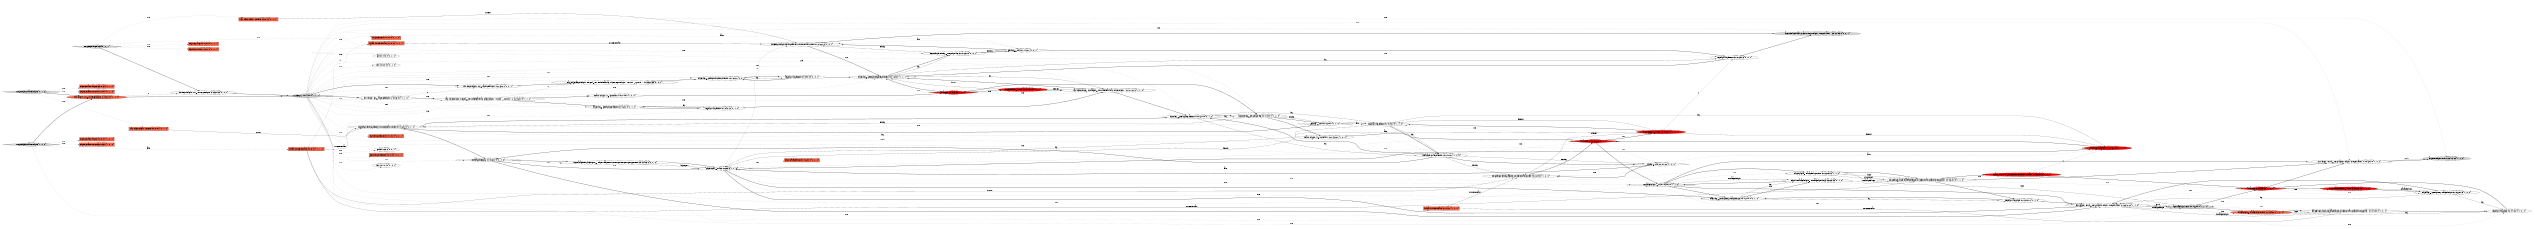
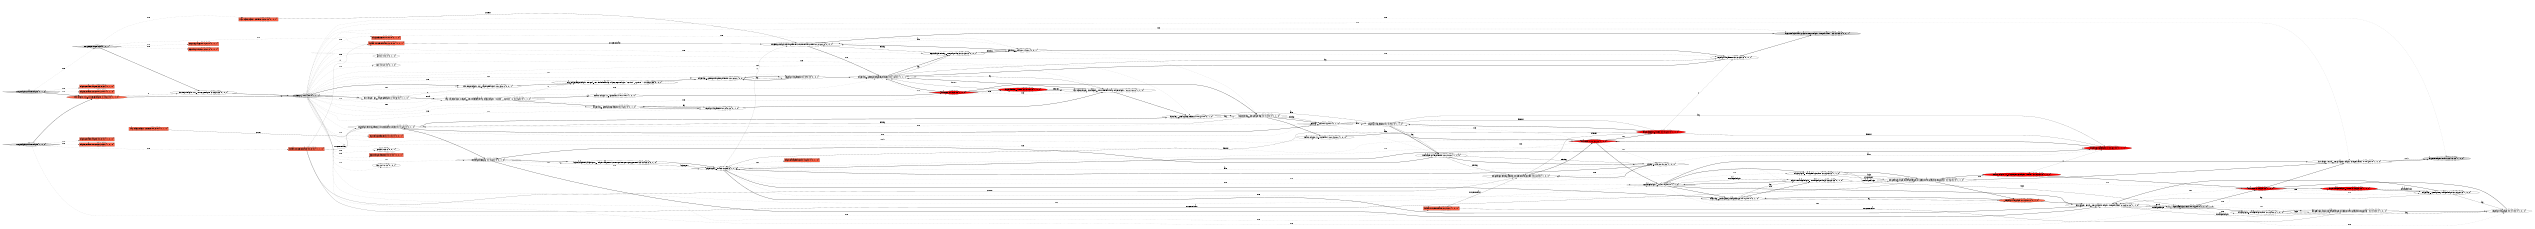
  digraph {
    rankdir=LR
    node [fillcolor=white shape=ellipse style=filled]
    edge [style=bold]
    n1 [fillcolor=tomato label="Map<Object,Object> context@@@2@@@['0', '1', '0']" shape=box]
    n2 [label="mergePlugin(existing,element,sourceDominant,context)@@@16@@@['0', '1', '0']"]
    n3 [label="!unmanaged.isEmpty()@@@23@@@['0', '1', '0']" shape=diamond]
    n4 [label="Object key = getPluginKey(element)@@@13@@@['0', '1', '0']"]
    n5 [label="Object key = getReportPluginKey(element)@@@12@@@['1', '1', '1']"]
    n6 [label="merged.put(key,element)@@@15@@@['0', '0', '1']"]
    n7 [fillcolor=red label="it.hasNext()@@@8@@@['1', '0', '0']" shape=diamond]
    n8 [label="ReportPlugin existing = merged.get(key)@@@13@@@['0', '0', '1']"]
    n9 [fillcolor=lightgray label="target.setPlugins(new ArrayList<ReportPlugin>(merged.values()))@@@21@@@['0', '0', '1']"]
    n10 [label="Map<Object,Plugin> unmanaged = new LinkedHashMap<Object,Plugin>()@@@11@@@['1', '1', '0']"]
    n11 [label="Plugin existing = merged.get(key)@@@14@@@['1', '1', '0']"]
    n12 [fillcolor=red label="Plugin element = it.next()@@@10@@@['1', '0', '0']"]
    n13 [label="mergeReportPlugin(existing,element,sourceDominant,context)@@@18@@@['0', '0', '1']"]
    n14 [label="existing == null@@@14@@@['0', '0', '1']" shape=diamond]
    n15 [label="List<ReportPlugin> src = source.getPlugins()@@@3@@@['0', '0', '1']"]
    n16 [fillcolor=lightgray label="!src.isEmpty()@@@4@@@['1', '1', '1']" shape=diamond]
    n17 [fillcolor=tomato label="Plugin element@@@7@@@['0', '1', '0']" shape=box]
    n18 [label="List<Plugin> result = new ArrayList<Plugin>(merged.values())@@@46@@@['1', '0', '0']"]
    n19 [fillcolor=lightgray label="target.setPlugins(result)@@@47@@@['1', '0', '0']"]
    n20 [label="List<ReportPlugin> tgt = target.getPlugins()@@@5@@@['0', '0', '1']"]
    n21 [label="Map<Object,ReportPlugin> merged = new LinkedHashMap<Object,ReportPlugin>((src.size() + tgt.size()) * 2)@@@6@@@['0', '0', '1']"]
    n22 [label="tgt@@@7@@@['0', '1', '0']"]
    n23 [label="List<Plugin> result = new ArrayList<Plugin>(merged.values())@@@37@@@['1', '1', '0']"]
    n24 [label="unmanagedPlugin != null@@@29@@@['1', '1', '0']" shape=diamond]
    n25 [label="List<Plugin> tgt = target.getPlugins()@@@5@@@['1', '1', '0']"]
    n26 [label="Map<Object,Plugin> merged = new LinkedHashMap<Object,Plugin>((src.size() + tgt.size()) * 2)@@@6@@@['1', '1', '0']"]
    n27 [label="merged.put(key,element)@@@9@@@['0', '0', '1']"]
    n28 [label="Object key = getReportPluginKey(element)@@@8@@@['0', '0', '1']"]
    n29 [label="merged.put(key,element)@@@9@@@['0', '1', '0']"]
    n30 [label="src@@@12@@@['0', '1', '0']"]
    n31 [fillcolor=tomato label="ReportPlugin element@@@11@@@['0', '0', '1']" shape=box]
    n32 [fillcolor=red label="it.hasNext()@@@16@@@['1', '0', '0']" shape=diamond]
    n33 [label="tgt@@@7@@@['0', '0', '1']"]
    n34 [fillcolor=tomato label="ReportPlugin element@@@7@@@['0', '0', '1']" shape=box]
    n35 [label="src@@@11@@@['0', '0', '1']"]
    n36 [fillcolor=lightgray label="target.setPlugins(result)@@@38@@@['1', '1', '0']"]
    n37 [label="Object key = getPluginKey(element)@@@8@@@['0', '1', '0']"]
    n38 [label="Iterator<Plugin> it = src.iterator()@@@15@@@['1', '0', '0']"]
    n39 [label="Iterator<Plugin> it = tgt.iterator()@@@7@@@['1', '0', '0']"]
    n40 [label="existing != null@@@15@@@['0', '1', '0']" shape=diamond]
    n41 [label="unmanaged.put(key,element)@@@20@@@['1', '1', '0']"]
    n42 [label="existing != null@@@21@@@['1', '0', '0']" shape=diamond]
    n43 [label="mergePlugin(existing,element,sourceDominant,context)@@@22@@@['1', '0', '0']"]
    n44 [fillcolor=red label="pluginMgmt.getPlugins()@@@26@@@['1', '1', '0']"]
    n45 [label="pluginMgmt != null@@@25@@@['1', '1', '0']" shape=diamond]
    n46 [label="PluginManagement pluginMgmt = (PluginManagement)context.get(PLUGIN_MANAGEMENT)@@@24@@@['0', '1', '0']"]
    n47 [label="merged.put(key,element)@@@19@@@['1', '1', '0']"]
    n48 [fillcolor=red label="Iterator<Plugin> it = pluginMgmt.getPlugins().iterator()@@@32@@@['1', '0', '0']"]
    n49 [fillcolor=red label="it.hasNext()@@@33@@@['1', '0', '0']" shape=diamond]
    n50 [fillcolor=red label="Plugin managedPlugin = it.next()@@@35@@@['1', '0', '0']"]
    n51 [label="Object key = getPluginKey(managedPlugin)@@@36@@@['1', '0', '0']"]
    n52 [label="Object key = getPluginKey(managedPlugin)@@@27@@@['0', '1', '0']"]
-   n53 [label="merged.put(key,plugin)@@@32@@@['0', '1', '0']"]
+   n53 [fillcolor=tomato label="merged.put(key,plugin)@@@32@@@['0', '1', '0']"]
    n54 [label="Plugin unmanagedPlugin = unmanaged.get(key)@@@28@@@['0', '1', '0']"]
    n55 [label="mergePlugin(plugin,unmanagedPlugin,sourceDominant,Collections.emptyMap())@@@31@@@['1', '1', '0']"]
    n56 [fillcolor=tomato label="PluginContainer source@@@2@@@['0', '1', '0']" shape=box]
    n57 [label="merged.put(key,plugin)@@@41@@@['1', '0', '0']"]
    n58 [fillcolor=red label="Plugin element = it.next()@@@18@@@['1', '0', '0']"]
    n59 [fillcolor=tomato label="Plugin managedPlugin@@@26@@@['0', '1', '0']" shape=box]
    n60 [fillcolor=tomato label="List<Plugin> src = source.getPlugins()@@@3@@@['1', '1', '0']"]
    n61 [label="Plugin plugin = managedPlugin.clone()@@@30@@@['1', '1', '0']"]
    n62 [label="mergePlugin(plugin,unmanagedPlugin,sourceDominant,Collections.emptyMap())@@@40@@@['1', '0', '0']"]
-   n63 [fillcolor=tomato label="Plugin plugin = managedPlugin.clone()@@@39@@@['1', '0', '0']"]
+   n63 [label="Plugin plugin = managedPlugin.clone()@@@39@@@['1', '0', '0']"]
    n64 [fillcolor=lightgray label="mergePluginContainer_Plugins['1', '0', '0']" shape=diamond]
    n65 [fillcolor=tomato label="PluginContainer target@@@2@@@['1', '0', '0']" shape=box]
    n66 [fillcolor=tomato label="PluginContainer source@@@2@@@['1', '0', '0']" shape=box]
    n67 [fillcolor=tomato label="boolean sourceDominant@@@2@@@['1', '0', '0']" shape=box]
    n68 [fillcolor=tomato label="boolean sourceDominant@@@2@@@['1', '1', '0']" shape=box]
    n69 [fillcolor=tomato label="boolean sourceDominant@@@2@@@['0', '0', '1']" shape=box]
    n70 [fillcolor=tomato label="Reporting source@@@2@@@['0', '0', '1']" shape=box]
    n71 [fillcolor=tomato label="Reporting target@@@2@@@['0', '0', '1']" shape=box]
    n72 [fillcolor=tomato label="PluginContainer target@@@2@@@['0', '1', '0']" shape=box]
    n73 [fillcolor=lightgray label="mergePluginContainer_Plugins['0', '1', '0']" shape=diamond]
    n74 [fillcolor=lightgray label="mergeReporting_Plugins['0', '0', '1']" shape=diamond]
    n75 [fillcolor=tomato label="Map<Object,Object> context@@@2@@@['0', '0', '1']" shape=box]
    n1 -> n2 [label=context style=solid]
    n2 -> n3
    n2 -> n4
    n3 -> n23
-   n3 -> n45 [label=true]
+   n3 -> n45 [label=true style=dotted]
    n3 -> n46 [label=true style=dotted]
    n3 -> n46
    n4 -> n11 [label=key style=solid]
    n4 -> n11
-   n4 -> n41 [label=key style=solid]
-   n4 -> n47 [label=key style=solid]
+   n4 -> n47 [label=false style=solid]
    n5 -> n6 [label=key style=solid]
    n5 -> n7
    n5 -> n8
    n5 -> n8 [label=key style=solid]
    n6 -> n5
    n6 -> n9
    n7 -> n5 [label=true style=dotted]
    n7 -> n10 [label=true style=dotted]
    n7 -> n11
    n7 -> n12 [label=true style=dotted]
    n7 -> n12
    n8 -> n13 [label=existing style=solid]
    n8 -> n14
    n8 -> n14 [label=existing style=solid]
    n10 -> n4
    n10 -> n5 [label=key style=solid]
    n10 -> n5
    n11 -> n2 [label=existing style=solid]
    n11 -> n38
    n11 -> n40
    n11 -> n40 [label=existing style=solid]
    n12 -> n5 [label=element style=solid]
    n12 -> n10
    n12 -> n10 [label=element style=solid]
    n13 -> n5
    n13 -> n9
    n14 -> n6 [label=true style=dotted]
    n14 -> n6
    n14 -> n13 [label=false style=dotted]
    n14 -> n13
    n15 -> n16
    n16 -> n3 [label=true style=dotted]
    n16 -> n4 [label=true style=dotted]
    n16 -> n5 [label=true style=dotted]
    n16 -> n7 [label=true style=dotted]
    n16 -> n8 [label=true style=dotted]
    n16 -> n9 [label=true style=dotted]
    n16 -> n10 [label=true style=dotted]
    n16 -> n11 [label=true style=dotted]
-   n16 -> n14 [label=false style=dotted]
+   n16 -> n14 [label=true style=dotted]
    n16 -> n17 [label=true style=dotted]
    n16 -> n18 [label=true style=dotted]
    n16 -> n19 [label=true style=dotted]
    n16 -> n20 [label=true style=dotted]
    n16 -> n20
    n16 -> n21 [label=true style=dotted]
    n16 -> n22 [label=true style=dotted]
    n16 -> n23 [label=true style=dotted]
    n16 -> n24 [label=true style=dotted]
    n16 -> n25
    n16 -> n25 [label=true style=dotted]
    n16 -> n26 [label=true style=dotted]
    n16 -> n27 [label=true style=dotted]
    n16 -> n28 [label=true style=dotted]
-   n68 -> n29 [label=true style=dotted]
+   n16 -> n29 [label=true style=dotted]
    n16 -> n30 [label=true style=dotted]
    n16 -> n31 [label=true style=dotted]
    n16 -> n32 [label=true style=dotted]
    n16 -> n33 [label=true style=dotted]
    n16 -> n34 [label=true style=dotted]
    n16 -> n35 [label=true style=dotted]
    n16 -> n36 [label=true style=dotted]
    n16 -> n37 [label=true style=dotted]
    n16 -> n38 [label=result style=dotted]
-   n16 -> n39 [label=true style=dotted]
-   n16 -> n40 [label=key style=dotted]
+   n16 -> n39 [label=result style=dotted]
+   n16 -> n40 [label=true style=dotted]
    n18 -> n19 [label=result style=solid]
    n18 -> n19
    n20 -> n21
    n21 -> n28
    n23 -> n36
    n23 -> n36 [label=unmanagedPlugin style=solid]
    n23 -> n36 [label=result style=solid]
    n23 -> n62 [label=unmanagedPlugin style=solid]
    n24 -> n18
    n24 -> n23
    n24 -> n52
    n24 -> n53 [label=true style=dotted]
    n24 -> n55 [label=true style=dotted]
    n24 -> n61 [label=true style=dotted]
    n24 -> n61
    n25 -> n20 [label=0 style=dashed]
    n25 -> n26
    n26 -> n21 [label=0 style=dashed]
    n26 -> n37
    n26 -> n39
    n27 -> n5
    n27 -> n28
    n28 -> n27
    n28 -> n27 [label=key style=solid]
    n29 -> n10
    n29 -> n37
    n32 -> n24
    n32 -> n41 [label=true style=dotted]
    n32 -> n42 [label=true style=dotted]
    n32 -> n47 [label=true style=dotted]
    n32 -> n58 [label=true style=dotted]
    n32 -> n58
    n36 -> n49
    n36 -> n57 [label=true style=dotted]
    n36 -> n62 [label=true style=dotted]
    n36 -> n63 [label=true style=dotted]
    n36 -> n63
    n37 -> n29 [label=key style=solid]
    n37 -> n29
    n38 -> n32
    n39 -> n7
    n40 -> n2
    n40 -> n2 [label=true style=dotted]
    n40 -> n41 [label=false style=dotted]
    n40 -> n47
    n40 -> n47 [label=false style=dotted]
    n41 -> n3
-   n41 -> n4
    n41 -> n42
    n41 -> n42 [label=existing style=solid]
    n41 -> n43 [label=existing style=solid]
    n42 -> n43
    n42 -> n43 [label=true style=dotted]
    n42 -> n44 [label=false style=dotted]
    n42 -> n45 [label=false style=dotted]
    n42 -> n45
    n43 -> n32
    n44 -> n32
    n45 -> n13 [label=0 style=dashed]
    n45 -> n23
    n45 -> n24 [label=true style=dotted]
    n45 -> n44 [label=true style=dotted]
    n45 -> n44
    n45 -> n52
    n45 -> n52 [label=true style=dotted]
    n45 -> n54 [label=true style=dotted]
    n45 -> n59 [label=true style=dotted]
    n46 -> n45
    n46 -> n45 [label=pluginMgmt style=solid]
    n47 -> n41
    n47 -> n41 [label=key style=solid]
    n47 -> n44 [label=key style=solid]
-   n47 -> n45 [label=key style=solid]
    n48 -> n44 [label=0 style=dashed]
    n48 -> n49
    n49 -> n18
    n49 -> n23 [label=true style=dotted]
    n49 -> n36 [label=true style=dotted]
    n49 -> n50
    n49 -> n50 [label=true style=dotted]
    n49 -> n51 [label=true style=dotted]
    n50 -> n51
    n50 -> n51 [label=managedPlugin style=solid]
    n51 -> n23
    n51 -> n23 [label=key style=solid]
    n51 -> n57 [label=key style=solid]
    n52 -> n53 [label=key style=solid]
    n52 -> n54
    n52 -> n54 [label=key style=solid]
    n53 -> n23
    n53 -> n52
    n54 -> n24 [label=unmanagedPlugin style=solid]
    n54 -> n24
    n54 -> n55 [label=unmanagedPlugin style=solid]
    n55 -> n18
    n55 -> n48
    n55 -> n48 [label=true style=dotted]
    n55 -> n49 [label=true style=dotted]
    n55 -> n53
    n57 -> n49
    n58 -> n6 [label=0 style=dashed]
    n58 -> n43 [label=element style=solid]
    n58 -> n44 [label=element style=solid]
    n58 -> n45 [label=element style=solid]
    n58 -> n47 [label=element style=solid]
    n58 -> n47
    n60 -> n15 [label=0 style=dashed]
    n60 -> n16
    n61 -> n36 [label=plugin style=solid]
    n61 -> n55
    n61 -> n55 [label=plugin style=solid]
    n61 -> n55 [label=pluginMgmt style=solid]
    n62 -> n57
    n63 -> n57 [label=key style=solid]
    n63 -> n62 [label=plugin style=solid]
    n63 -> n62
    n64 -> n60
    n64 -> n65 [label=true style=dotted]
    n64 -> n66 [label=true style=dotted]
    n64 -> n67 [label=true style=dotted]
-   n64 -> n68 [label=false style=dotted]
+   n64 -> n68 [label=true style=dotted]
    n67 -> n43 [label=sourceDominant style=solid]
    n67 -> n62 [label=sourceDominant style=solid]
    n68 -> n2 [label=sourceDominant style=solid]
    n68 -> n43 [label=context style=solid]
    n68 -> n55 [label=sourceDominant style=solid]
    n68 -> n69 [label=0 style=dashed]
    n69 -> n13 [label=sourceDominant style=solid]
-   n73 -> n1 [label=true style=dotted]
+   n73 -> n74 [label=true style=dotted]
    n73 -> n56 [label=true style=dotted]
    n73 -> n60
    n73 -> n72 [label=true style=dotted]
    n74 -> n15
    n74 -> n69 [label=true style=dotted]
    n74 -> n70 [label=true style=dotted]
    n74 -> n71 [label=true style=dotted]
    n74 -> n75 [label=true style=dotted]
    n75 -> n13 [label=context style=solid]
  }
